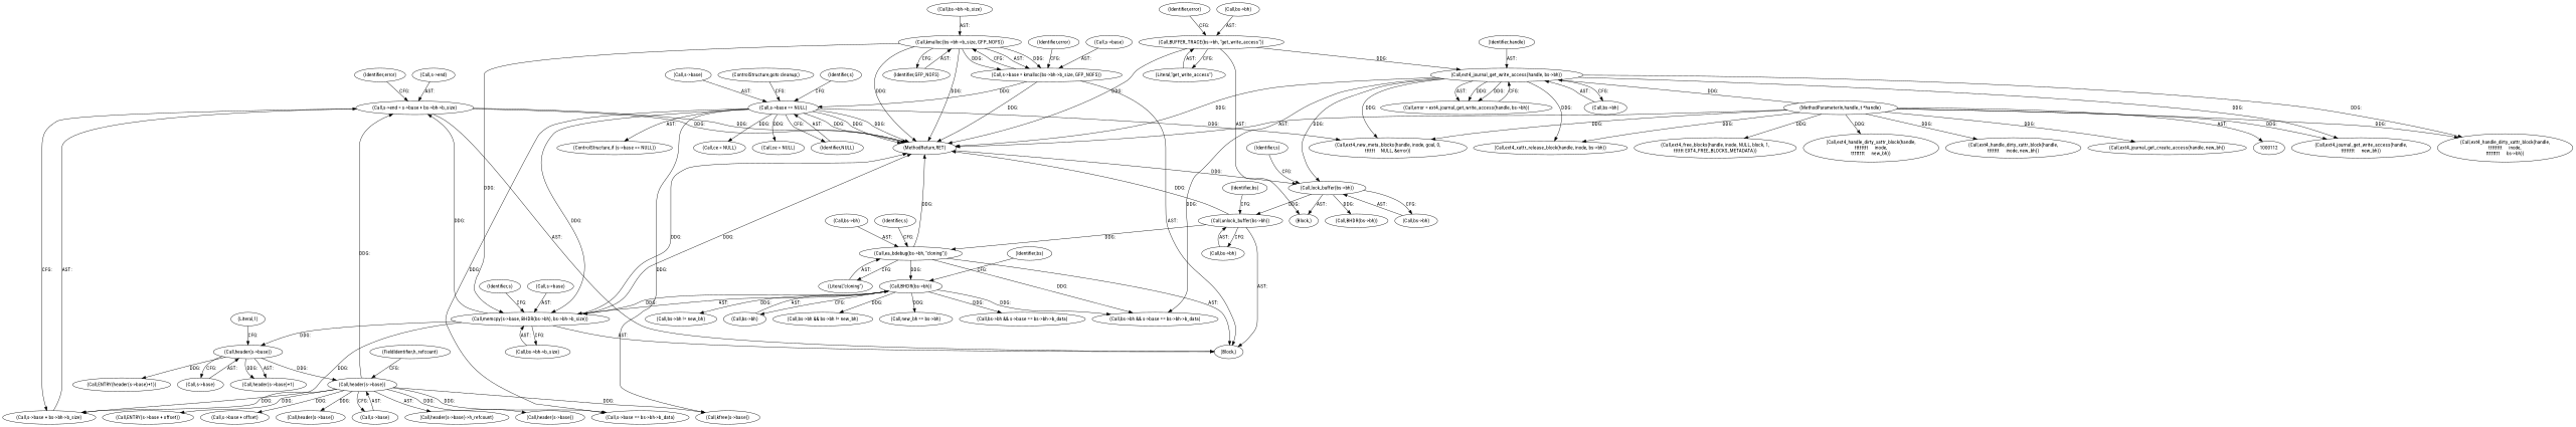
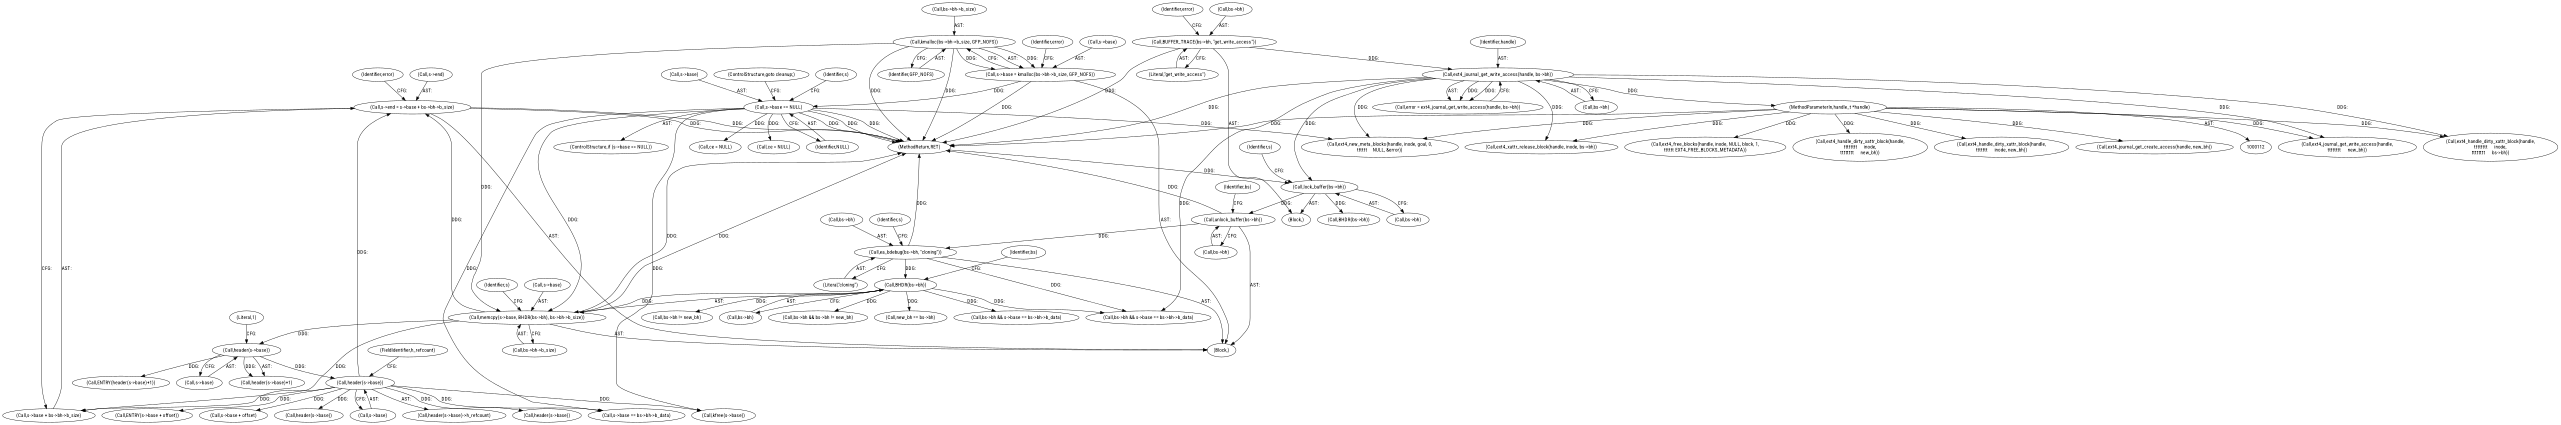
  digraph {
    fontname="Roboto Condensed"
    node [fontname="Roboto Condensed"]
    edge [fontname="Roboto Condensed"]
    n1 [label="(Call,s->end = s->base + bs->bh->b_size)"]
    n2 [label="(Call,s->base + bs->bh->b_size)"]
    n3 [label="(Block,)"]
    n4 [label="(MethodReturn,RET)"]
    n5 [label="(Call,lock_buffer(bs->bh))"]
    n6 [label="(Call,header(s->base))"]
    n7 [label="(Call,header(s->base))"]
    n8 [label="(Call,header(s->base)->h_refcount)"]
    n9 [label="(Call,s->base == bs->bh->b_data)"]
    n10 [label="(Call,s->base)"]
    n11 [label="(Call,ENTRY(s->base + offset))"]
    n12 [label="(Call,kfree(s->base))"]
    n13 [label="(Call,s->base + offset)"]
    n14 [label="(Call,header(s->base))"]
    n15 [label="(Call,header(s->base))"]
    n16 [label="(Call,s->base)"]
    n17 [label="(Call,ENTRY(header(s->base)+1))"]
    n18 [label="(Call,header(s->base)+1)"]
    n19 [label="(Call,memcpy(s->base, BHDR(bs->bh), bs->bh->b_size))"]
    n20 [label="(Call,bs->bh->b_size)"]
    n21 [label="(Call,s->base == NULL)"]
    n22 [label="(Call,ext4_new_meta_blocks(handle, inode, goal, 0,\n\t\t\t\t\t\t     NULL, &error))"]
    n23 [label="(Call,ce = NULL)"]
    n24 [label="(Call,ce = NULL)"]
    n25 [label="(Identifier,NULL)"]
    n26 [label="(ControlStructure,if (s->base == NULL))"]
    n27 [label="(Call,s->base = kmalloc(bs->bh->b_size, GFP_NOFS))"]
    n28 [label="(Call,kmalloc(bs->bh->b_size, GFP_NOFS))"]
    n29 [label="(Identifier,GFP_NOFS)"]
    n30 [label="(Call,BHDR(bs->bh))"]
    n31 [label="(Call,bs->bh != new_bh)"]
    n32 [label="(Call,bs->bh && s->base == bs->bh->b_data)"]
    n33 [label="(Call,bs->bh && bs->bh != new_bh)"]
    n34 [label="(Call,new_bh == bs->bh)"]
    n35 [label="(Call,bs->bh && s->base == bs->bh->b_data)"]
    n36 [label="(Call,bs->bh)"]
    n37 [label="(Call,ea_bdebug(bs->bh, \"cloning\"))"]
    n38 [label="(Literal,\"cloning\")"]
    n39 [label="(Call,unlock_buffer(bs->bh))"]
    n40 [label="(Call,bs->bh)"]
    n41 [label="(Call,BHDR(bs->bh))"]
    n42 [label="(Call,bs->bh)"]
    n43 [label="(Block,)"]
    n44 [label="(Call,ext4_journal_get_write_access(handle, bs->bh))"]
    n45 [label="(Call,ext4_xattr_release_block(handle, inode, bs->bh))"]
    n46 [label="(Call,bs->bh)"]
    n47 [label="(Call,ext4_journal_get_write_access(handle,\n\t\t\t\t\t\t\t\t      new_bh))"]
    n48 [label="(Call,error = ext4_journal_get_write_access(handle, bs->bh))"]
    n49 [label="(Call,ext4_handle_dirty_xattr_block(handle,\n\t\t\t\t\t\t\t\t      inode,\n\t\t\t\t\t\t\t\t      bs->bh))"]
    n50 [label="(MethodParameterIn,handle_t *handle)"]
    n51 [label="(Call,ext4_free_blocks(handle, inode, NULL, block, 1,\n\t\t\t\t\t\t EXT4_FREE_BLOCKS_METADATA))"]
    n52 [label="(Call,ext4_handle_dirty_xattr_block(handle,\n\t\t\t\t\t\t\t\t      inode,\n\t\t\t\t\t\t\t\t      new_bh))"]
    n53 [label="(Call,ext4_handle_dirty_xattr_block(handle,\n\t\t\t\t\t\t\t      inode, new_bh))"]
    n54 [label="(Call,ext4_journal_get_create_access(handle, new_bh))"]
    1000112
    n56 [label="(Call,BUFFER_TRACE(bs->bh, \"get_write_access\"))"]
    n57 [label="(Literal,\"get_write_access\")"]
    n58 [label="(Identifier,s)"]
    n59 [label="(Call,s->base)"]
    n60 [label="(Call,s->base)"]
    n61 [label="(FieldIdentifier,h_refcount)"]
    n62 [label="(Identifier,handle)"]
    n63 [label="(Call,s->end)"]
    n64 [label="(Identifier,bs)"]
    n65 [label="(ControlStructure,goto cleanup;)"]
    n66 [label="(Call,bs->bh)"]
    n67 [label="(Identifier,s)"]
    n68 [label="(Call,s->base)"]
    n69 [label="(Identifier,error)"]
    n70 [label="(Identifier,error)"]
    n71 [label="(Identifier,s)"]
    n72 [label="(Identifier,s)"]
    n73 [label="(Call,bs->bh)"]
    n74 [label="(Identifier,error)"]
    n75 [label="(Call,bs->bh->b_size)"]
    n76 [label="(Identifier,bs)"]
    n77 [label="(Literal,1)"]
    n1 -> n2 [label="CFG: "]
    n1 -> n3 [label="AST: "]
    n1 -> n4 [label="DDG: "]
    n1 -> n4 [label="DDG: "]
    n2 -> n1 [label="AST: "]
    n4 -> n5 [label="DDG: "]
    n5 -> n39 [label="DDG: "]
    n5 -> n41 [label="DDG: "]
    n5 -> n42 [label="CFG: "]
    n5 -> n43 [label="AST: "]
    n6 -> n1 [label="DDG: "]
    n6 -> n2 [label="DDG: "]
    n6 -> n7 [label="DDG: "]
    n6 -> n8 [label="AST: "]
    n6 -> n9 [label="DDG: "]
    n6 -> n10 [label="CFG: "]
    n6 -> n11 [label="DDG: "]
    n6 -> n12 [label="DDG: "]
    n6 -> n13 [label="DDG: "]
    n6 -> n14 [label="DDG: "]
    n10 -> n6 [label="AST: "]
    n15 -> n6 [label="DDG: "]
    n15 -> n16 [label="CFG: "]
    n15 -> n17 [label="DDG: "]
    n15 -> n18 [label="AST: "]
    n15 -> n18 [label="DDG: "]
    n16 -> n15 [label="AST: "]
    n19 -> n1 [label="DDG: "]
    n19 -> n2 [label="DDG: "]
    n19 -> n3 [label="AST: "]
    n19 -> n4 [label="DDG: "]
    n19 -> n4 [label="DDG: "]
    n19 -> n15 [label="DDG: "]
    n19 -> n20 [label="CFG: "]
    n20 -> n19 [label="AST: "]
    n21 -> n4 [label="DDG: "]
    n21 -> n4 [label="DDG: "]
    n21 -> n4 [label="DDG: "]
    n21 -> n9 [label="DDG: "]
    n21 -> n12 [label="DDG: "]
    n21 -> n19 [label="DDG: "]
    n21 -> n22 [label="DDG: "]
    n21 -> n23 [label="DDG: "]
    n21 -> n24 [label="DDG: "]
    n21 -> n25 [label="CFG: "]
    n21 -> n26 [label="AST: "]
    n25 -> n21 [label="AST: "]
    n27 -> n3 [label="AST: "]
    n27 -> n4 [label="DDG: "]
    n27 -> n21 [label="DDG: "]
    n27 -> n28 [label="CFG: "]
    n28 -> n4 [label="DDG: "]
    n28 -> n4 [label="DDG: "]
    n28 -> n19 [label="DDG: "]
    n28 -> n27 [label="AST: "]
    n28 -> n27 [label="DDG: "]
    n28 -> n27 [label="DDG: "]
    n28 -> n29 [label="CFG: "]
    n29 -> n28 [label="AST: "]
    n30 -> n19 [label="AST: "]
    n30 -> n19 [label="DDG: "]
    n30 -> n31 [label="DDG: "]
    n30 -> n32 [label="DDG: "]
    n30 -> n33 [label="DDG: "]
    n30 -> n34 [label="DDG: "]
    n30 -> n35 [label="DDG: "]
    n30 -> n36 [label="CFG: "]
    n36 -> n30 [label="AST: "]
    n37 -> n3 [label="AST: "]
    n37 -> n4 [label="DDG: "]
    n37 -> n30 [label="DDG: "]
    n37 -> n32 [label="DDG: "]
    n37 -> n38 [label="CFG: "]
    n38 -> n37 [label="AST: "]
    n39 -> n3 [label="AST: "]
    n39 -> n4 [label="DDG: "]
    n39 -> n37 [label="DDG: "]
    n39 -> n40 [label="CFG: "]
    n40 -> n39 [label="AST: "]
    n42 -> n5 [label="AST: "]
    n44 -> n4 [label="DDG: "]
    n44 -> n5 [label="DDG: "]
    n44 -> n22 [label="DDG: "]
    n44 -> n32 [label="DDG: "]
    n44 -> n45 [label="DDG: "]
    n44 -> n46 [label="CFG: "]
    n44 -> n47 [label="DDG: "]
    n44 -> n48 [label="AST: "]
    n44 -> n48 [label="DDG: "]
    n44 -> n48 [label="DDG: "]
    n44 -> n49 [label="DDG: "]
    n46 -> n44 [label="AST: "]
    n48 -> n44 [label="CFG: "]
-   n50 -> n4 [label="AST: "]
+   n50 -> n4 [label="DDG: "]
    n50 -> n22 [label="DDG: "]
-   n50 -> n44 [label="DDG: "]
+   n44 -> n50 [label="DDG: "]
    n50 -> n45 [label="DDG: "]
    n50 -> n47 [label="DDG: "]
    n50 -> n49 [label="DDG: "]
    n50 -> n51 [label="DDG: "]
    n50 -> n52 [label="DDG: "]
    n50 -> n53 [label="DDG: "]
    n50 -> n54 [label="DDG: "]
    n50 -> 1000112 [label="AST: "]
    n56 -> n4 [label="DDG: "]
    n56 -> n43 [label="AST: "]
    n56 -> n44 [label="DDG: "]
    n56 -> n57 [label="CFG: "]
    n57 -> n56 [label="AST: "]
    n58 -> n19 [label="CFG: "]
    n59 -> n27 [label="AST: "]
    n60 -> n21 [label="AST: "]
    n61 -> n6 [label="CFG: "]
    n62 -> n44 [label="AST: "]
    n63 -> n1 [label="AST: "]
    n64 -> n39 [label="CFG: "]
    n65 -> n21 [label="CFG: "]
    n66 -> n56 [label="AST: "]
    n67 -> n37 [label="CFG: "]
    n68 -> n19 [label="AST: "]
    n69 -> n56 [label="CFG: "]
    n70 -> n27 [label="CFG: "]
    n71 -> n21 [label="CFG: "]
    n72 -> n5 [label="CFG: "]
    n73 -> n37 [label="AST: "]
    n74 -> n1 [label="CFG: "]
    n75 -> n28 [label="AST: "]
    n76 -> n30 [label="CFG: "]
    n77 -> n15 [label="CFG: "]
  }
